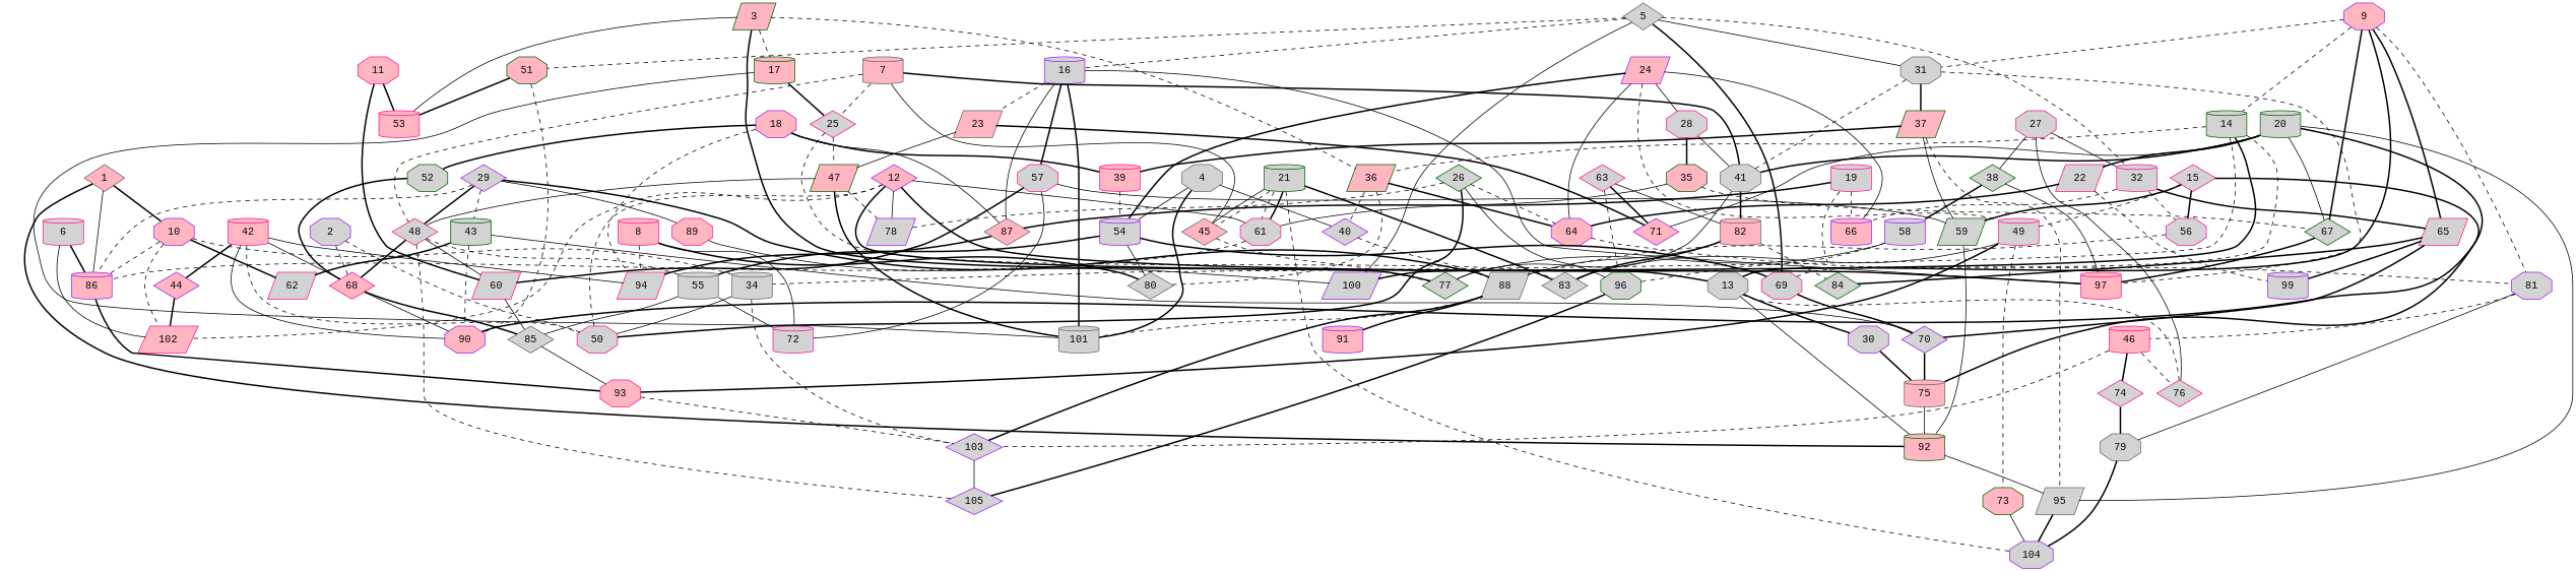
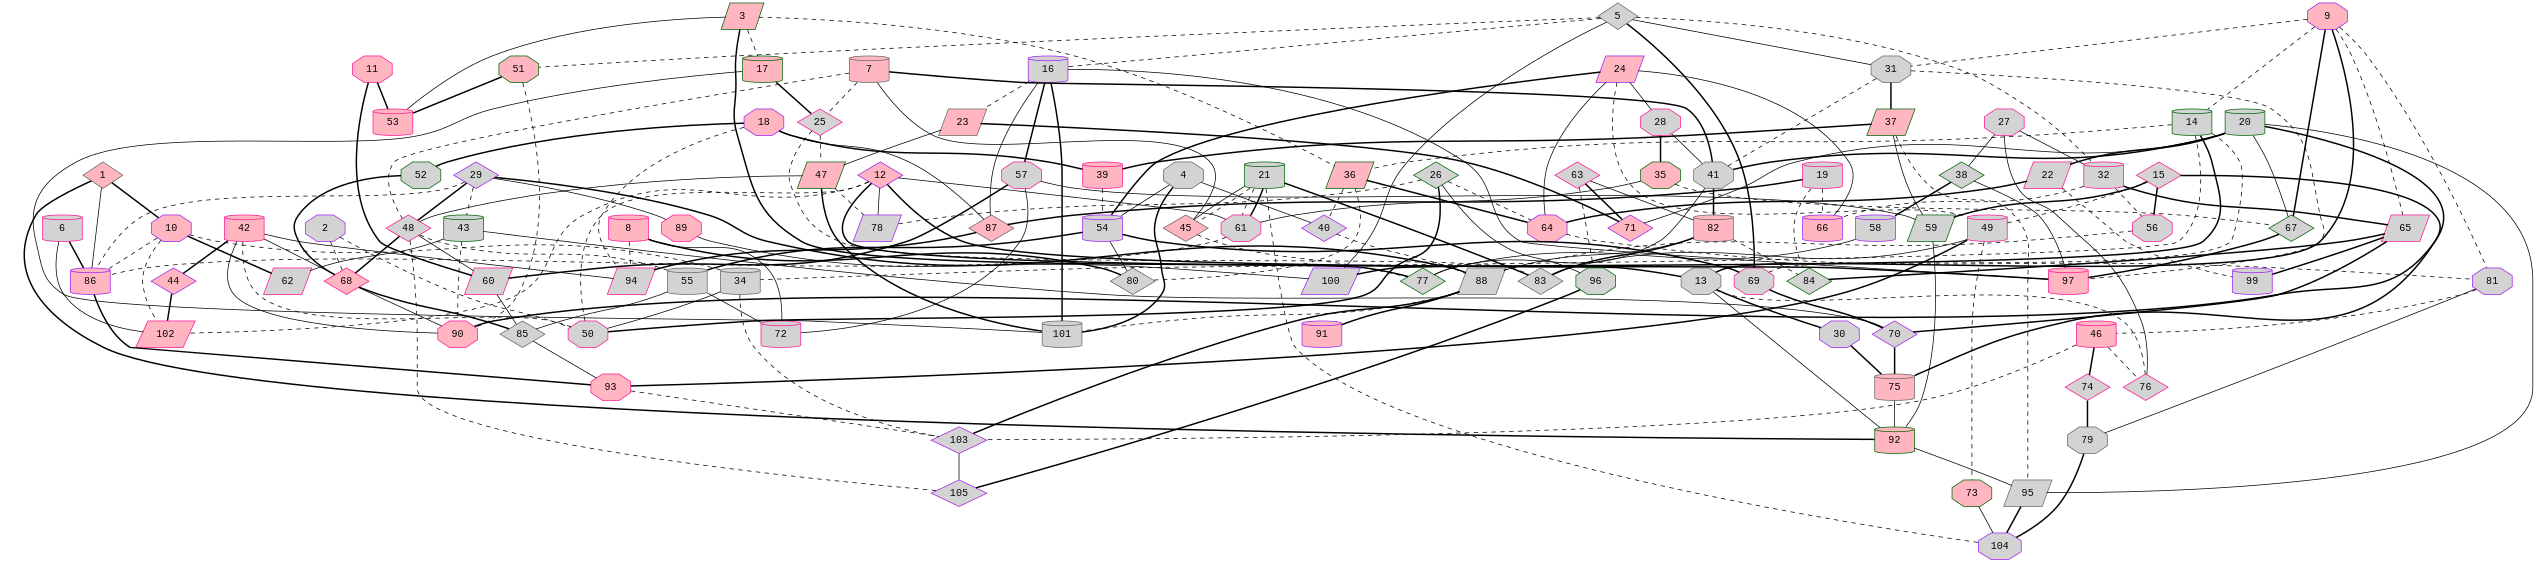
  graph {
    fontname="Liberation Mono"
    node [color=deeppink fillcolor=lightgrey fontname="Liberation Mono" shape=cylinder style=filled]
    edge [fontname="Liberation Mono" style=bold]
    1 [color=gray40 fillcolor=lightpink shape=diamond]
    10 [color=purple fillcolor=lightpink shape=octagon]
    86 [color=purple fillcolor=lightpink]
    92 [color=darkgreen fillcolor=lightpink]
    102 [fillcolor=lightpink shape=parallelogram]
    34 [color=gray40]
    62 [shape=parallelogram]
    93 [fillcolor=lightpink shape=octagon]
    95 [color=gray40 shape=parallelogram]
    2 [color=purple shape=octagon]
    50 [shape=octagon]
    68 [fillcolor=lightpink shape=diamond]
-   90 [color=purple fillcolor=lightpink shape=octagon]
+   90 [fillcolor=lightpink shape=octagon]
    85 [color=gray40 shape=diamond]
    3 [color=darkgreen fillcolor=lightpink shape=parallelogram]
    17 [color=darkgreen fillcolor=lightpink]
    36 [color=darkgreen fillcolor=lightpink shape=parallelogram]
    53 [fillcolor=lightpink]
    77 [color=darkgreen shape=diamond]
    101 [color=gray40]
    25 [shape=diamond]
    40 [color=purple shape=diamond]
    80 [color=gray40 shape=diamond]
    64 [color=purple fillcolor=lightpink shape=octagon]
    4 [color=gray40 shape=octagon]
    54 [color=purple]
    88 [color=gray40 shape=parallelogram]
    69 [shape=octagon]
    55 [color=gray40]
    5 [color=gray40 shape=diamond]
    16 [color=purple]
    31 [color=gray40 shape=octagon]
    32
    51 [color=darkgreen fillcolor=lightpink shape=octagon]
    100 [color=purple shape=parallelogram]
    97 [fillcolor=lightpink]
    23 [color=gray40 fillcolor=lightpink shape=parallelogram]
    57 [shape=octagon]
    87 [color=gray40 fillcolor=lightpink shape=diamond]
    41 [color=gray40 shape=octagon]
    37 [color=darkgreen fillcolor=lightpink shape=parallelogram]
    65 [shape=parallelogram]
    56 [shape=octagon]
    66 [color=purple fillcolor=lightpink]
    70 [color=purple shape=diamond]
    6
    7 [color=gray40 fillcolor=lightpink]
    45 [color=gray40 fillcolor=lightpink shape=diamond]
    48 [shape=diamond]
    83 [color=gray40 shape=diamond]
    47 [color=darkgreen fillcolor=lightpink shape=parallelogram]
    82 [color=gray40 fillcolor=lightpink]
    60 [shape=parallelogram]
    105 [color=purple shape=diamond]
    8 [fillcolor=lightpink]
    72
    94 [shape=parallelogram]
    9 [color=purple fillcolor=lightpink shape=octagon]
    13 [color=gray40 shape=octagon]
    14 [color=darkgreen]
    67 [color=darkgreen shape=diamond]
    81 [color=purple shape=octagon]
    30 [color=purple shape=octagon]
    76 [shape=diamond]
    84 [color=darkgreen shape=diamond]
    99 [color=purple]
    46 [fillcolor=lightpink]
    103 [color=purple shape=diamond]
    11 [fillcolor=lightpink shape=octagon]
    12 [color=purple fillcolor=lightpink shape=diamond]
    61 [shape=octagon]
    78 [color=purple shape=parallelogram]
    75 [color=gray40 fillcolor=lightpink]
    74 [shape=diamond]
    15 [shape=diamond]
    49
    59 [color=darkgreen shape=parallelogram]
    73 [color=darkgreen fillcolor=lightpink shape=octagon]
    71 [color=purple fillcolor=lightpink shape=diamond]
    18 [color=purple fillcolor=lightpink shape=octagon]
    39 [fillcolor=lightpink]
    52 [color=darkgreen shape=octagon]
    19
    20 [color=darkgreen]
    22 [shape=parallelogram]
    104 [color=purple shape=octagon]
    21 [color=darkgreen]
    24 [color=purple fillcolor=lightpink shape=parallelogram]
    28 [shape=octagon]
    35 [color=darkgreen fillcolor=lightpink shape=octagon]
    26 [color=darkgreen shape=diamond]
    96 [color=darkgreen shape=octagon]
    27 [shape=octagon]
    38 [color=darkgreen shape=diamond]
    58 [color=purple]
    29 [color=purple shape=diamond]
    43 [color=darkgreen]
    89 [fillcolor=lightpink shape=octagon]
    91 [color=purple fillcolor=lightpink]
    42 [fillcolor=lightpink]
    44 [color=purple fillcolor=lightpink shape=diamond]
    79 [color=gray40 shape=octagon]
    63 [shape=diamond]
    1 -- 10
    1 -- 86 [style=solid]
    1 -- 92
    10 -- 86 [style=dashed]
    10 -- 102 [style=dashed]
    10 -- 34 [style=dashed]
    10 -- 62
    86 -- 93
    92 -- 95 [style=solid]
    34 -- 50 [style=solid]
    34 -- 103 [style=dashed]
    93 -- 103 [style=dashed]
    95 -- 104
    2 -- 50 [style=dashed]
    2 -- 68 [style=dashed]
    68 -- 90 [style=solid]
    68 -- 85
    85 -- 93 [style=solid]
    3 -- 17 [style=dashed]
    3 -- 36 [style=dashed]
    3 -- 53 [style=solid]
    3 -- 77
    17 -- 101 [style=solid]
    17 -- 25
    36 -- 40 [style=dashed]
    36 -- 80 [style=dashed]
    36 -- 64
    25 -- 83 [style=dashed]
    25 -- 47 [style=dashed]
    40 -- 88 [style=dashed]
    64 -- 81 [style=dashed]
    4 -- 101
    4 -- 40 [style=solid]
    4 -- 54 [style=solid]
    54 -- 80 [style=solid]
    54 -- 69
    54 -- 55
    88 -- 101 [style=dashed]
    88 -- 103
    88 -- 91
    69 -- 70
    55 -- 85 [style=solid]
    55 -- 72 [style=solid]
    5 -- 69
    5 -- 16 [style=dashed]
    5 -- 31 [style=solid]
    5 -- 32 [style=dashed]
    5 -- 51 [style=dashed]
    5 -- 100 [style=solid]
    16 -- 101
    16 -- 97 [style=solid]
    16 -- 23 [style=dashed]
    16 -- 57
    16 -- 87 [style=solid]
    31 -- 97 [style=dashed]
    31 -- 41 [style=dashed]
    31 -- 37
    32 -- 65
    32 -- 56 [style=dashed]
    32 -- 66 [style=dashed]
    51 -- 90 [style=dashed]
    51 -- 53
    23 -- 47 [style=solid]
    23 -- 71
    57 -- 60
    57 -- 72 [style=solid]
    57 -- 59 [style=solid]
    87 -- 94
    41 -- 77 [style=solid]
    41 -- 82
    37 -- 95 [style=dashed]
    37 -- 59 [style=solid]
    37 -- 39
    65 -- 70
    65 -- 84
    65 -- 99
    56 -- 88 [style=dashed]
    70 -- 75
    6 -- 86
    6 -- 102 [style=solid]
    7 -- 25 [style=dashed]
    7 -- 41
    7 -- 45 [style=solid]
    7 -- 48 [style=dashed]
    45 -- 77 [style=dashed]
    48 -- 68
    48 -- 55 [style=dashed]
    48 -- 60 [style=solid]
    48 -- 105 [style=dashed]
    47 -- 101
    47 -- 48 [style=solid]
    47 -- 78 [style=dashed]
    82 -- 88 [style=solid]
    82 -- 83
    82 -- 84 [style=dashed]
    60 -- 85 [style=solid]
    8 -- 80
    8 -- 72 [style=solid]
    8 -- 94 [style=dashed]
    9 -- 31 [style=dashed]
-   9 -- 65
+   9 -- 65 [style=dashed]
    9 -- 13
    9 -- 14 [style=dashed]
    9 -- 67
    9 -- 81 [style=dashed]
    13 -- 92 [style=solid]
    13 -- 30
    13 -- 76 [style=dashed]
    14 -- 34 [style=dashed]
    14 -- 36 [style=dashed]
    14 -- 69 [style=dashed]
    14 -- 100
    67 -- 97
    81 -- 46 [style=dashed]
    30 -- 75
    46 -- 76 [style=dashed]
    46 -- 103 [style=dashed]
    46 -- 74
    103 -- 105 [style=solid]
    11 -- 53
    11 -- 60
    12 -- 102 [style=dashed]
    12 -- 50 [style=dashed]
    12 -- 97
    12 -- 13
    12 -- 61 [style=solid]
    12 -- 78 [style=solid]
    61 -- 86 [style=dashed]
    75 -- 92 [style=solid]
    74 -- 79
    15 -- 56
    15 -- 75
    15 -- 49 [style=dashed]
    15 -- 59
    49 -- 93
    49 -- 83 [style=solid]
    49 -- 73 [style=dashed]
    59 -- 92 [style=solid]
    73 -- 104 [style=solid]
    18 -- 87 [style=solid]
    18 -- 94 [style=dashed]
    18 -- 39
    18 -- 52
    39 -- 54 [style=dashed]
    52 -- 68
    19 -- 87
    19 -- 66 [style=dashed]
    19 -- 84 [style=dashed]
    20 -- 95 [style=solid]
    20 -- 90
    20 -- 41
    20 -- 67 [style=solid]
    20 -- 71 [style=solid]
    20 -- 22
    22 -- 64
    22 -- 99 [style=dashed]
    21 -- 45 [style=solid]
    21 -- 45 [style=dashed]
    21 -- 83
    21 -- 61 [style=dashed]
    21 -- 61
    21 -- 104 [style=dashed]
    24 -- 64 [style=solid]
    24 -- 54
    24 -- 66 [style=solid]
    24 -- 49 [style=dashed]
    24 -- 28 [style=solid]
    28 -- 41 [style=solid]
    28 -- 35
    35 -- 67 [style=dashed]
    35 -- 61 [style=solid]
    26 -- 50
    26 -- 64 [style=dashed]
    26 -- 78 [style=dashed]
    26 -- 96 [style=solid]
    96 -- 105
    27 -- 32 [style=solid]
    27 -- 76 [style=solid]
    27 -- 38 [style=solid]
    38 -- 97 [style=solid]
    38 -- 58
    58 -- 77 [style=solid]
-   58 -- 96 [style=dashed]
    29 -- 86 [style=dashed]
    29 -- 88
    29 -- 48
    29 -- 43 [style=dashed]
    29 -- 89 [style=solid]
-   43 -- 62
+   43 -- 62 [style=solid]
    43 -- 90 [style=dashed]
    43 -- 70 [style=solid]
    89 -- 100 [style=solid]
    42 -- 50 [style=dashed]
    42 -- 68 [style=solid]
    42 -- 90 [style=solid]
    42 -- 94 [style=solid]
    42 -- 44
    44 -- 102
    79 -- 81 [style=solid]
    79 -- 104
    63 -- 82 [style=solid]
    63 -- 71
    63 -- 96 [style=dashed]
  }
